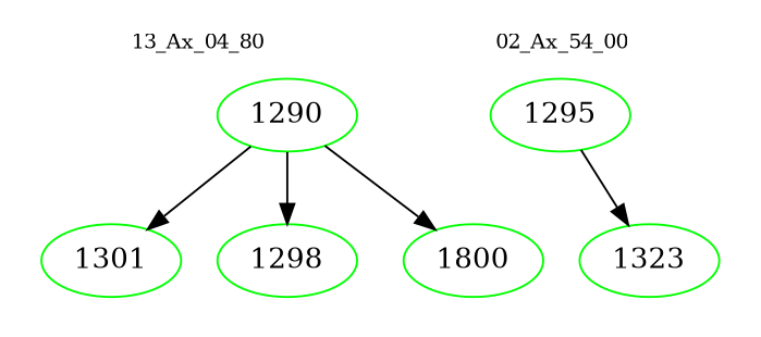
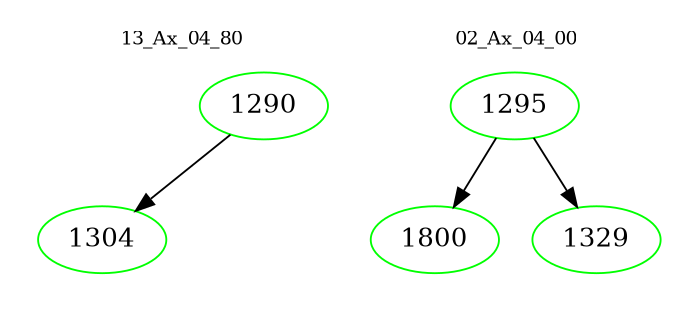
  digraph {
    node [color=green]
    edge [color=black]
    n1 [label=1290]
-   n2 [label=1301]
-   n3 [label=1298]
+   n2 [label=1304]
    n4 [label=1295]
-   n5 [label=1323]
+   n5 [label=1329]
    n6 [label=1800]
    subgraph cluster_1 {
      color=white
      fontsize=10
      label="13_Ax_04_80"
      n1
      n2
-     n3
    }
    subgraph cluster_2 {
      color=white
      fontsize=10
-     label="02_Ax_54_00"
+     label="02_Ax_04_00"
      n4
      n5
      n6
    }
    n1 -> n2
-   n1 -> n3
    n4 -> n5
-   n1 -> n6
+   n4 -> n6
  }
